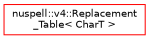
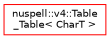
  digraph {
    rankdir=LR
-   n1 [color=red fillcolor=white fontname=Helvetica fontsize=10 height=0.2 label="nuspell::v4::Replacement\l_Table\< CharT \>" shape=record style=filled width=0.4]
+   n1 [color=red fillcolor=white fontname=Helvetica fontsize=10 height=0.2 label="nuspell::v4::Table\l_Table\< CharT \>" shape=record style=filled width=0.4]
  }
